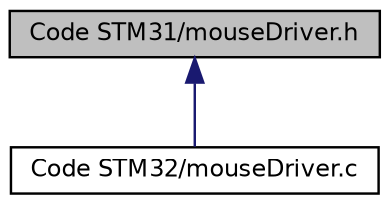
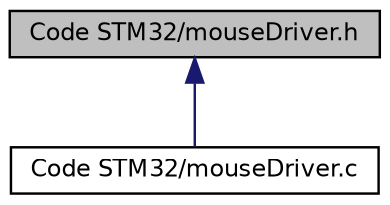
  digraph {
    node [color=black fontname=Helvetica fontsize=10 shape=record style=filled]
-   n1 [fillcolor=grey75 fontcolor=black height=0.2 label="Code STM31/mouseDriver.h" width=0.4]
+   n1 [fillcolor=grey75 fontcolor=black height=0.2 label="Code STM32/mouseDriver.h" width=0.4]
    n2 [fillcolor=white height=0.2 label="Code STM32/mouseDriver.c" width=0.4]
    n1 -> n2 [color=midnightblue dir=back fontname=Helvetica fontsize=10 labelfontname=Helvetica labelfontsize=10 style=solid]
  }
